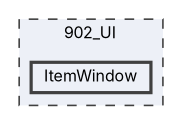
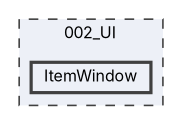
  digraph {
    compound=true
    fontname=Inter
    n1 [color=grey25 fillcolor="#edf0f7" fontname=Inter fontsize=10 height=0.2 label=ItemWindow shape=box style="filled,bold" width=0.4]
    subgraph cluster_1 {
      bgcolor="#edf0f7"
      fontsize=10
-     label="902_UI"
+     label="002_UI"
      pencolor=grey25
      style="filled,dashed"
      n1
    }
  }
